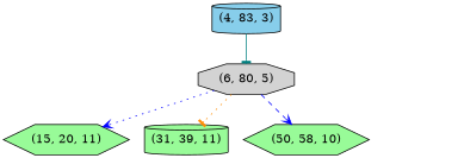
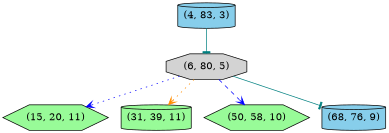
  digraph {
    node [fillcolor=palegreen shape=cylinder style=filled]
    edge [arrowhead=tee color=teal style=solid]
    "(4, 83, 3)" [fillcolor=skyblue]
    "(6, 80, 5)" [fillcolor=lightgrey shape=octagon]
    "(15, 20, 11)" [shape=hexagon]
    "(31, 39, 11)"
    "(50, 58, 10)" [shape=hexagon]
+   "(68, 76, 9)" [fillcolor=skyblue]
    "(4, 83, 3)" -> "(6, 80, 5)"
    "(6, 80, 5)" -> "(15, 20, 11)" [arrowhead=vee color=blue style=dotted]
-   "(6, 80, 5)" -> "(31, 39, 11)" [color=darkorange style=dotted]
+   "(6, 80, 5)" -> "(31, 39, 11)" [arrowhead=vee color=darkorange style=dotted]
    "(6, 80, 5)" -> "(50, 58, 10)" [arrowhead=vee color=blue style=dashed]
+   "(6, 80, 5)" -> "(68, 76, 9)"
  }
